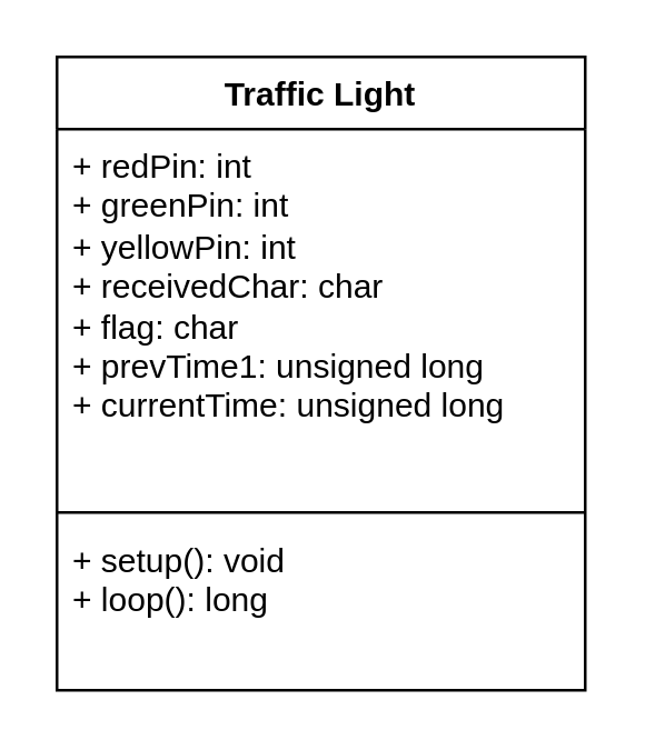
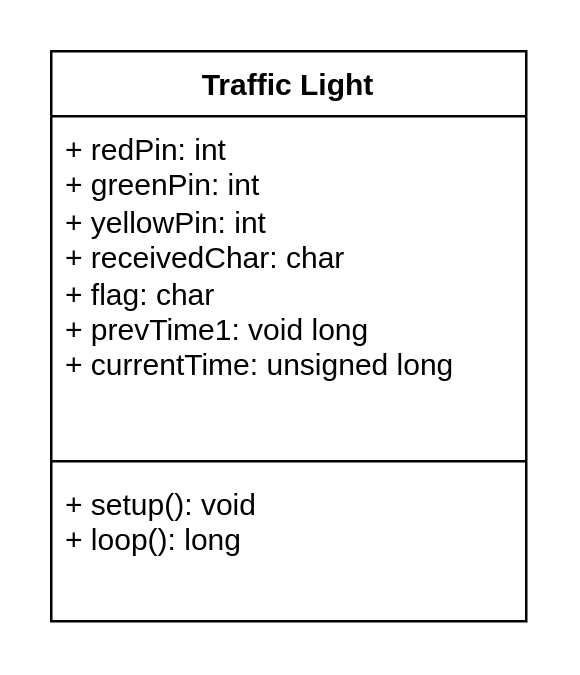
  <mxCell id="0" />
  <mxCell id="1" parent="0" />
  <mxCell id="2" value="Traffic Light" style="swimlane;fontStyle=1;align=center;verticalAlign=top;childLayout=stackLayout;horizontal=1;startSize=26;horizontalStack=0;resizeParent=1;resizeParentMax=0;resizeLast=0;collapsible=1;marginBottom=0;whiteSpace=wrap;html=1;" vertex="1" parent="1"><mxGeometry x="20" y="20" width="190" height="228" as="geometry"><mxRectangle x="310" y="210" width="100" height="30" as="alternateBounds" /></mxGeometry></mxCell>
- <mxCell id="3" value="&lt;div&gt;+ redPin: int&lt;/div&gt;&lt;div&gt;+ greenPin: int&lt;/div&gt;&lt;div&gt;+ yellowPin: int&lt;/div&gt;&lt;div&gt;+ receivedChar: char&lt;/div&gt;&lt;div&gt;+ flag: char&lt;/div&gt;&lt;div&gt;+ prevTime1: unsigned long&lt;/div&gt;&lt;div&gt;+&lt;span style=&quot;background-color: initial;&quot;&gt;&amp;nbsp;currentTime&lt;/span&gt;&lt;span style=&quot;background-color: initial;&quot;&gt;: unsigned long&lt;/span&gt;&lt;/div&gt;" style="text;strokeColor=none;fillColor=none;align=left;verticalAlign=top;spacingLeft=4;spacingRight=4;overflow=hidden;rotatable=0;points=[[0,0.5],[1,0.5]];portConstraint=eastwest;whiteSpace=wrap;html=1;" vertex="1" parent="2"><mxGeometry y="26" width="190" height="134" as="geometry" /></mxCell>
+ <mxCell id="3" value="&lt;div&gt;+ redPin: int&lt;/div&gt;&lt;div&gt;+ greenPin: int&lt;/div&gt;&lt;div&gt;+ yellowPin: int&lt;/div&gt;&lt;div&gt;+ receivedChar: char&lt;/div&gt;&lt;div&gt;+ flag: char&lt;/div&gt;&lt;div&gt;+ prevTime1: void long&lt;/div&gt;&lt;div&gt;+&lt;span style=&quot;background-color: initial;&quot;&gt;&amp;nbsp;currentTime&lt;/span&gt;&lt;span style=&quot;background-color: initial;&quot;&gt;: unsigned long&lt;/span&gt;&lt;/div&gt;" style="text;strokeColor=none;fillColor=none;align=left;verticalAlign=top;spacingLeft=4;spacingRight=4;overflow=hidden;rotatable=0;points=[[0,0.5],[1,0.5]];portConstraint=eastwest;whiteSpace=wrap;html=1;" vertex="1" parent="2"><mxGeometry y="26" width="190" height="134" as="geometry" /></mxCell>
  <mxCell id="4" value="" style="line;strokeWidth=1;fillColor=none;align=left;verticalAlign=middle;spacingTop=-1;spacingLeft=3;spacingRight=3;rotatable=0;labelPosition=right;points=[];portConstraint=eastwest;strokeColor=inherit;" vertex="1" parent="2"><mxGeometry y="160" width="190" height="8" as="geometry" /></mxCell>
  <mxCell id="5" value="+ setup(): void&lt;div&gt;+ loop(): long&lt;/div&gt;" style="text;strokeColor=none;fillColor=none;align=left;verticalAlign=top;spacingLeft=4;spacingRight=4;overflow=hidden;rotatable=0;points=[[0,0.5],[1,0.5]];portConstraint=eastwest;whiteSpace=wrap;html=1;" vertex="1" parent="2"><mxGeometry y="168" width="190" height="60" as="geometry" /></mxCell>
